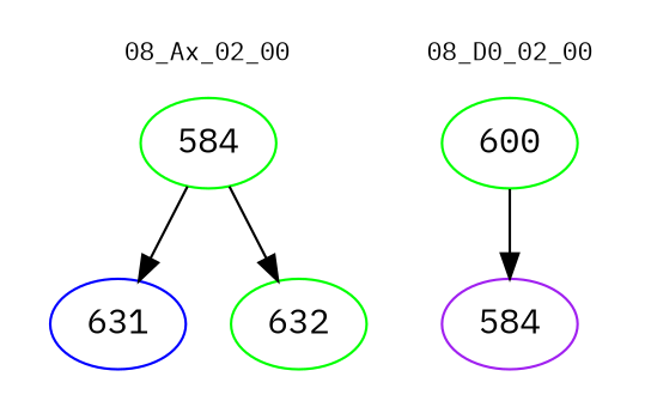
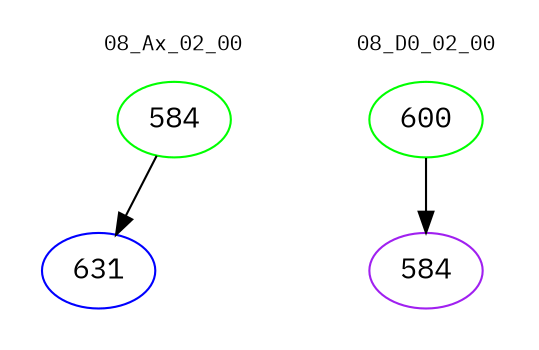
  digraph {
    fontname="IBM Plex Mono"
    node [color=green fontname="IBM Plex Mono"]
    edge [color=black fontname="IBM Plex Mono"]
    n1 [label=584]
    n2 [color=blue label=631]
-   n3 [label=632]
    n4 [label=600]
    n5 [color=purple label=584]
    subgraph cluster_1 {
      color=white
      fontsize=10
      label="08_Ax_02_00"
      n1
      n2
-     n3
    }
    subgraph cluster_2 {
      color=white
      fontsize=10
      label="08_D0_02_00"
      n4
      n5
    }
    n1 -> n2
-   n1 -> n3
    n4 -> n5
  }
